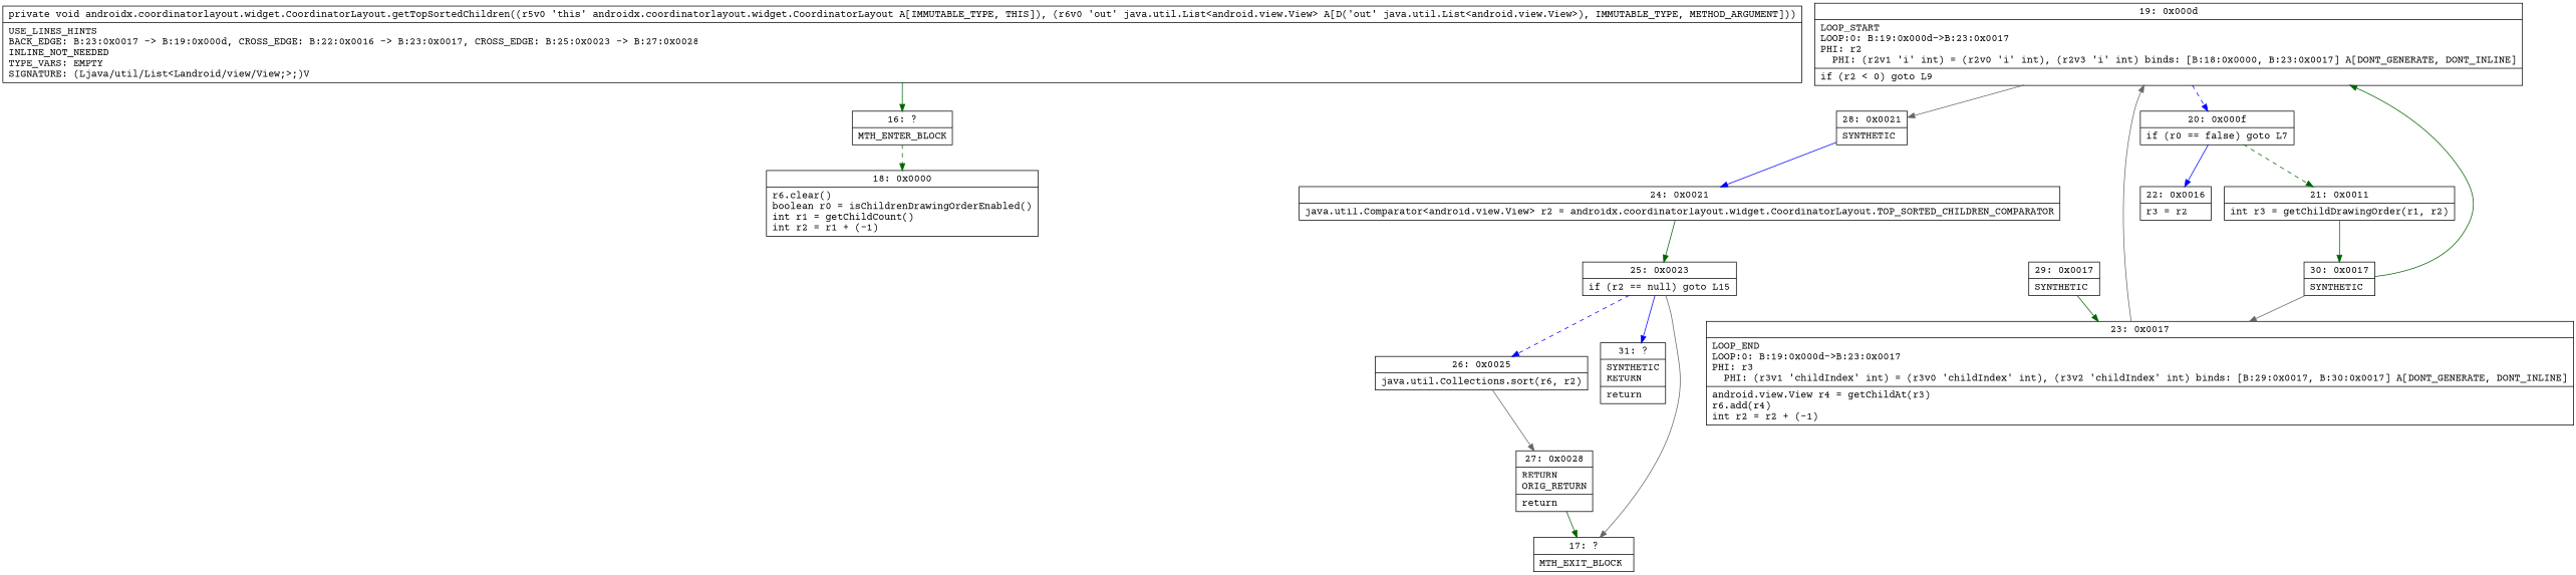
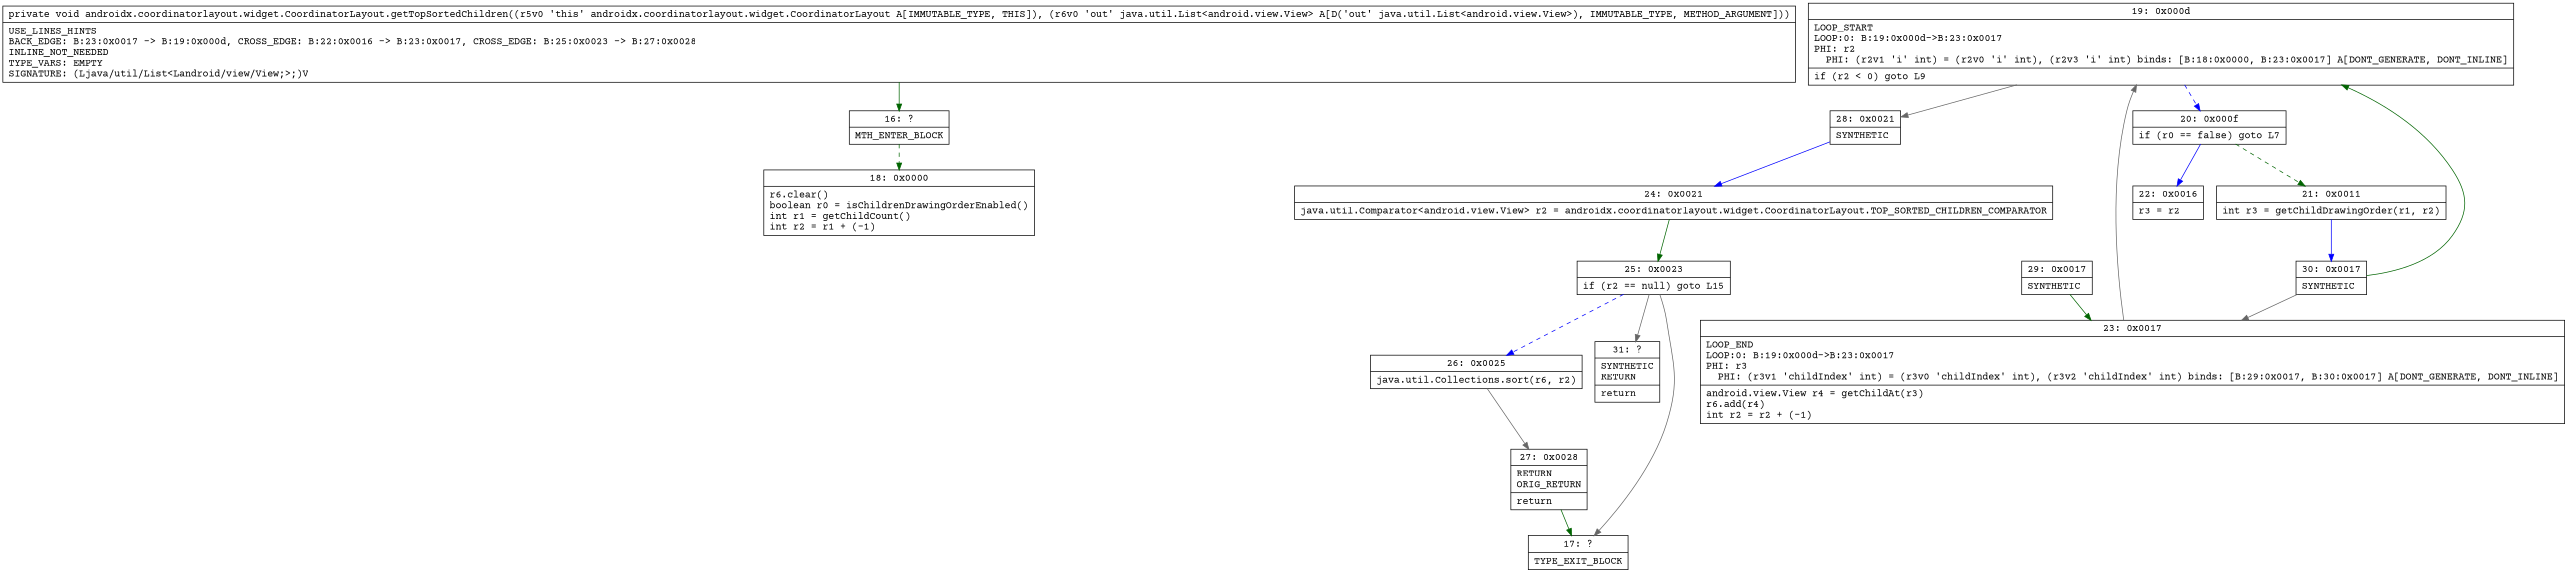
  digraph {
    fontname="Courier Prime"
    node [fontname="Courier Prime" shape=record]
    edge [color=darkgreen fontname="Courier Prime"]
    n1 [label="{16\:\ ?|MTH_ENTER_BLOCK\l}"]
    n2 [label="{18\:\ 0x0000|r6.clear()\lboolean r0 = isChildrenDrawingOrderEnabled()\lint r1 = getChildCount()\lint r2 = r1 + (\-1)\l}"]
    n3 [label="{19\:\ 0x000d|LOOP_START\lLOOP:0: B:19:0x000d\-\>B:23:0x0017\lPHI: r2 \l  PHI: (r2v1 'i' int) = (r2v0 'i' int), (r2v3 'i' int) binds: [B:18:0x0000, B:23:0x0017] A[DONT_GENERATE, DONT_INLINE]\l|if (r2 \< 0) goto L9\l}"]
    n4 [label="{20\:\ 0x000f|if (r0 == false) goto L7\l}"]
    n5 [label="{28\:\ 0x0021|SYNTHETIC\l}"]
    n6 [label="{21\:\ 0x0011|int r3 = getChildDrawingOrder(r1, r2)\l}"]
    n7 [label="{22\:\ 0x0016|r3 = r2\l}"]
    n8 [label="{24\:\ 0x0021|java.util.Comparator\<android.view.View\> r2 = androidx.coordinatorlayout.widget.CoordinatorLayout.TOP_SORTED_CHILDREN_COMPARATOR\l}"]
    n9 [label="{30\:\ 0x0017|SYNTHETIC\l}"]
    n10 [label="{23\:\ 0x0017|LOOP_END\lLOOP:0: B:19:0x000d\-\>B:23:0x0017\lPHI: r3 \l  PHI: (r3v1 'childIndex' int) = (r3v0 'childIndex' int), (r3v2 'childIndex' int) binds: [B:29:0x0017, B:30:0x0017] A[DONT_GENERATE, DONT_INLINE]\l|android.view.View r4 = getChildAt(r3)\lr6.add(r4)\lint r2 = r2 + (\-1)\l}"]
    n11 [label="{29\:\ 0x0017|SYNTHETIC\l}"]
    n12 [label="{25\:\ 0x0023|if (r2 == null) goto L15\l}"]
    n13 [label="{26\:\ 0x0025|java.util.Collections.sort(r6, r2)\l}"]
    n14 [label="{31\:\ ?|SYNTHETIC\lRETURN\l|return\l}"]
-   n15 [label="{17\:\ ?|MTH_EXIT_BLOCK\l}"]
+   n15 [label="{17\:\ ?|TYPE_EXIT_BLOCK\l}"]
    n16 [label="{27\:\ 0x0028|RETURN\lORIG_RETURN\l|return\l}"]
    n17 [label="{private void androidx.coordinatorlayout.widget.CoordinatorLayout.getTopSortedChildren((r5v0 'this' androidx.coordinatorlayout.widget.CoordinatorLayout A[IMMUTABLE_TYPE, THIS]), (r6v0 'out' java.util.List\<android.view.View\> A[D('out' java.util.List\<android.view.View\>), IMMUTABLE_TYPE, METHOD_ARGUMENT]))  | USE_LINES_HINTS\lBACK_EDGE: B:23:0x0017 \-\> B:19:0x000d, CROSS_EDGE: B:22:0x0016 \-\> B:23:0x0017, CROSS_EDGE: B:25:0x0023 \-\> B:27:0x0028\lINLINE_NOT_NEEDED\lTYPE_VARS: EMPTY\lSIGNATURE: (Ljava\/util\/List\<Landroid\/view\/View;\>;)V\l}"]
    n1 -> n2 [style=dashed]
    n3 -> n4 [color=blue style=dashed]
    n3 -> n5 [color=gray40]
    n4 -> n6 [style=dashed]
    n4 -> n7 [color=blue]
    n5 -> n8 [color=blue]
-   n6 -> n9
+   n6 -> n9 [color=blue]
    n8 -> n12
    n9 -> n3
    n9 -> n10 [color=gray40]
    n10 -> n3 [color=gray40]
    n11 -> n10
    n12 -> n13 [color=blue style=dashed]
-   n12 -> n14 [color=blue]
+   n12 -> n14 [color=gray40]
    n12 -> n15 [color=gray40]
    n13 -> n16 [color=gray40]
    n16 -> n15
    n17 -> n1
  }
